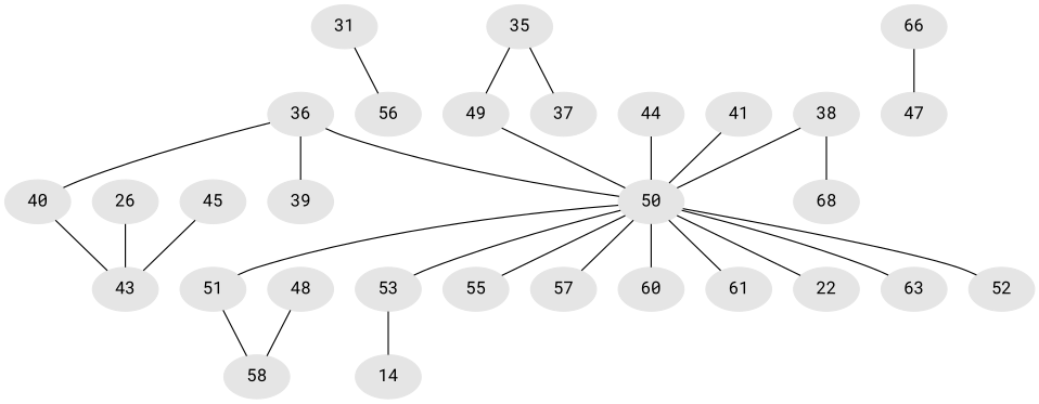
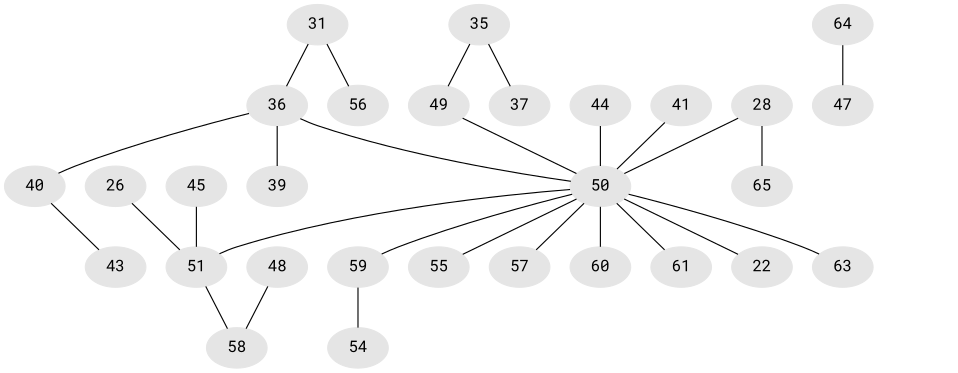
  graph {
    fontname="Roboto Mono"
    node [color=gray90 fontname="Roboto Mono" style=filled]
    edge [fontname="Roboto Mono"]
    51 [super="+10"]
    58
    26
    36 [super="+13+20"]
    39
    40
    50 [super="+4+12+32+16+18+21+23+33+27+34+28"]
    31
    56
    35
    37
    49 [super="+24+29"]
    43
    48
-   52
-   53 [super="+47"]
+   53 [super="+47" label=59]
    55
    57
    60
    61
    n21 [label=22]
    63
-   38
-   68
+   38 [label=28]
+   68 [label=65]
    41 [super="+22"]
    44
    45
-   54 [label=14]
-   66 [super="+25"]
+   54
+   66 [super="+25" label=64]
    n30 [label=47]
    51 -- 58
-   26 -- 43
+   26 -- 51
    36 -- 39
    36 -- 40
    36 -- 50
    40 -- 43
    50 -- 51
-   50 -- 52
    50 -- 53
    50 -- 55
    50 -- 57
    50 -- 60
    50 -- 61
    50 -- n21
    50 -- 63
+   31 -- 36
    31 -- 56
    35 -- 37
    35 -- 49
    49 -- 50
    48 -- 58
    53 -- 54
    38 -- 50
    38 -- 68
    41 -- 50
    44 -- 50
-   45 -- 43
+   45 -- 51
    66 -- n30
  }
